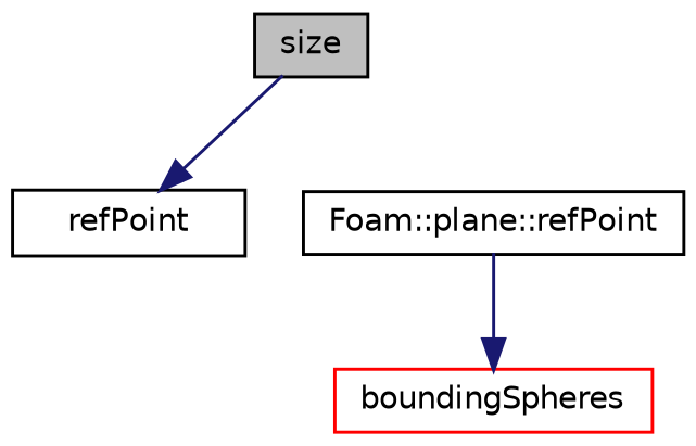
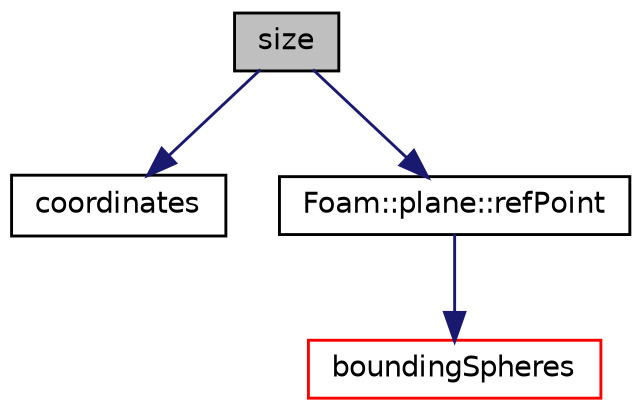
  digraph {
    rankdir=TB
    node [color=black fontname=Helvetica fontsize=10 shape=record]
    edge [color=midnightblue fontname=Helvetica fontsize=10 labelfontname=Helvetica labelfontsize=10 style=solid]
    n1 [fillcolor=grey75 fontcolor=black height=0.2 label=size style=filled width=0.4]
-   n2 [height=0.2 label=refPoint width=0.4]
+   n2 [height=0.2 label=coordinates width=0.4]
    n3 [height=0.2 label="Foam::plane::refPoint" width=0.4]
    n4 [color=red height=0.2 label=boundingSpheres width=0.4]
    n1 -> n2
+   n1 -> n3
    n3 -> n4
  }
